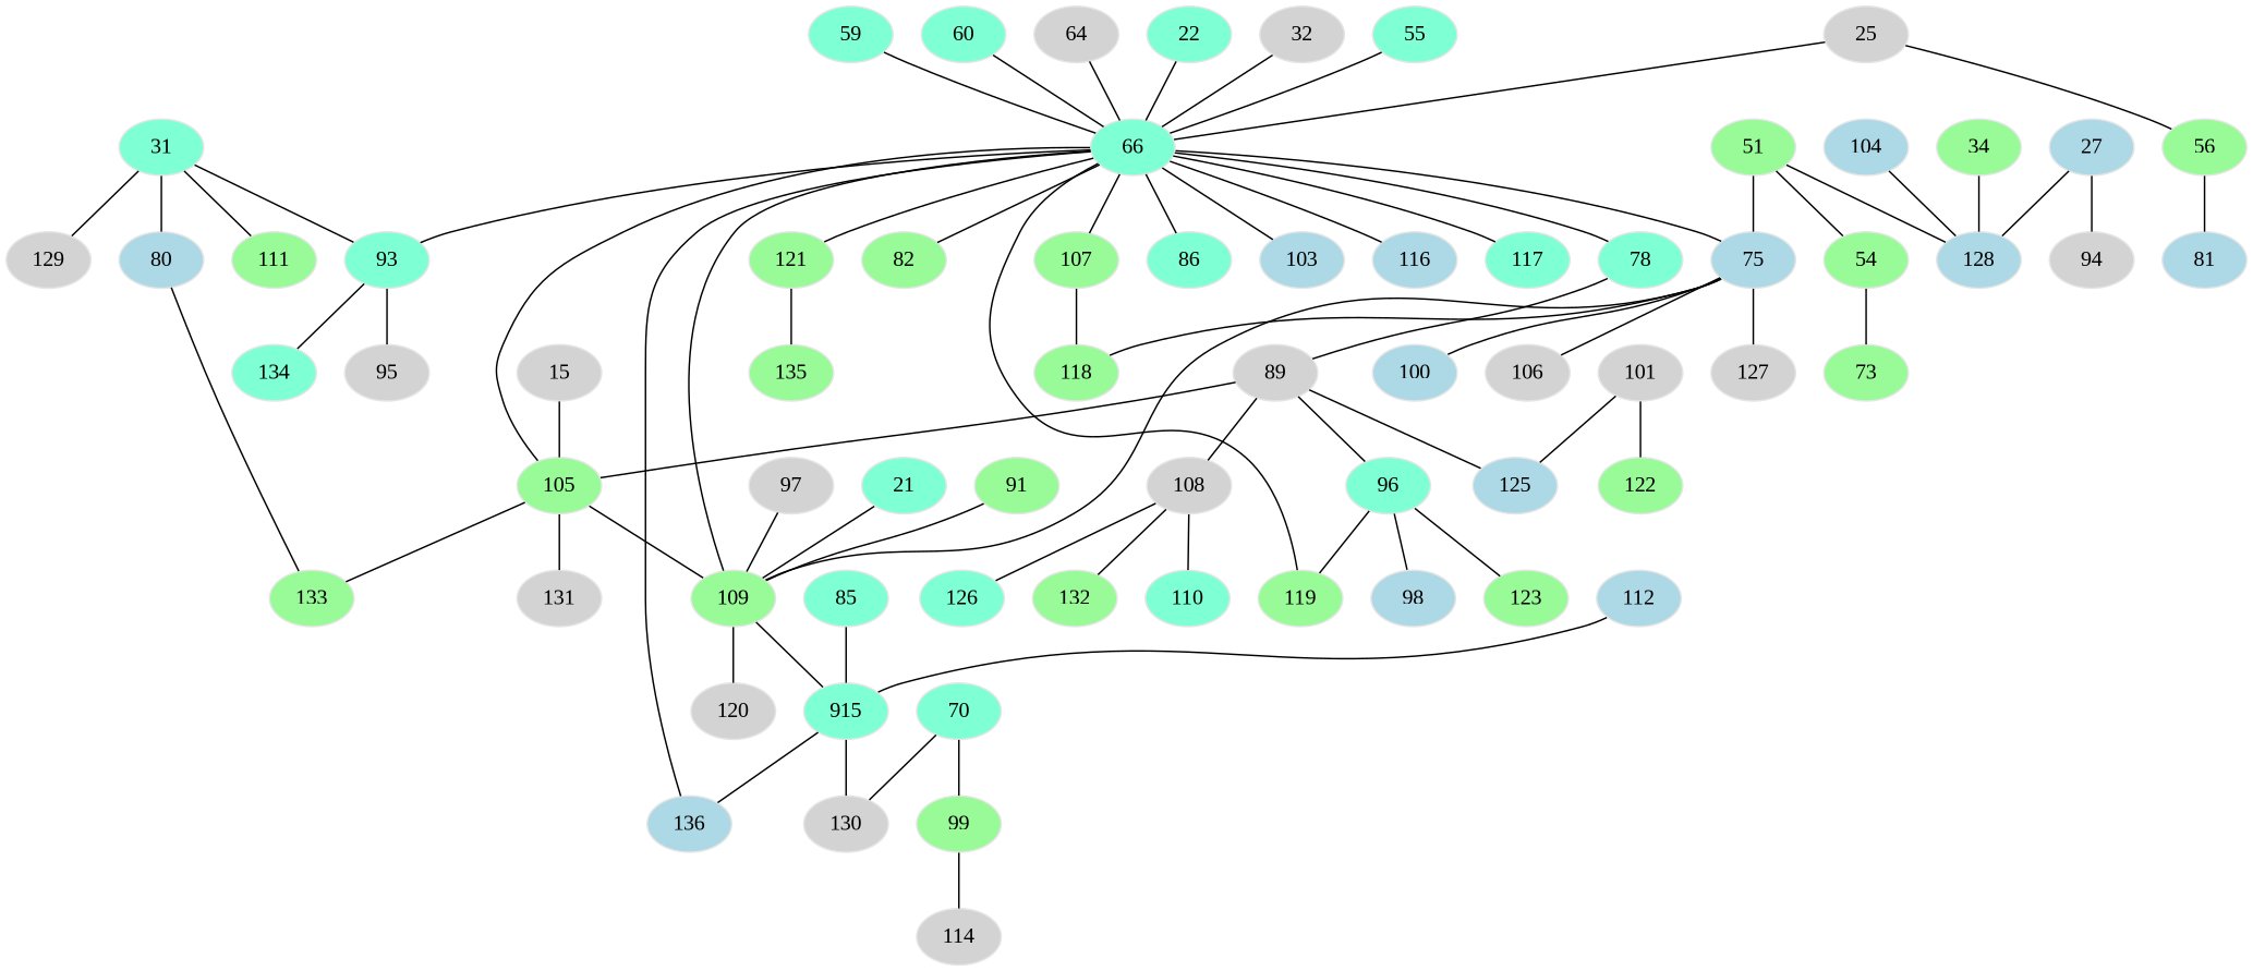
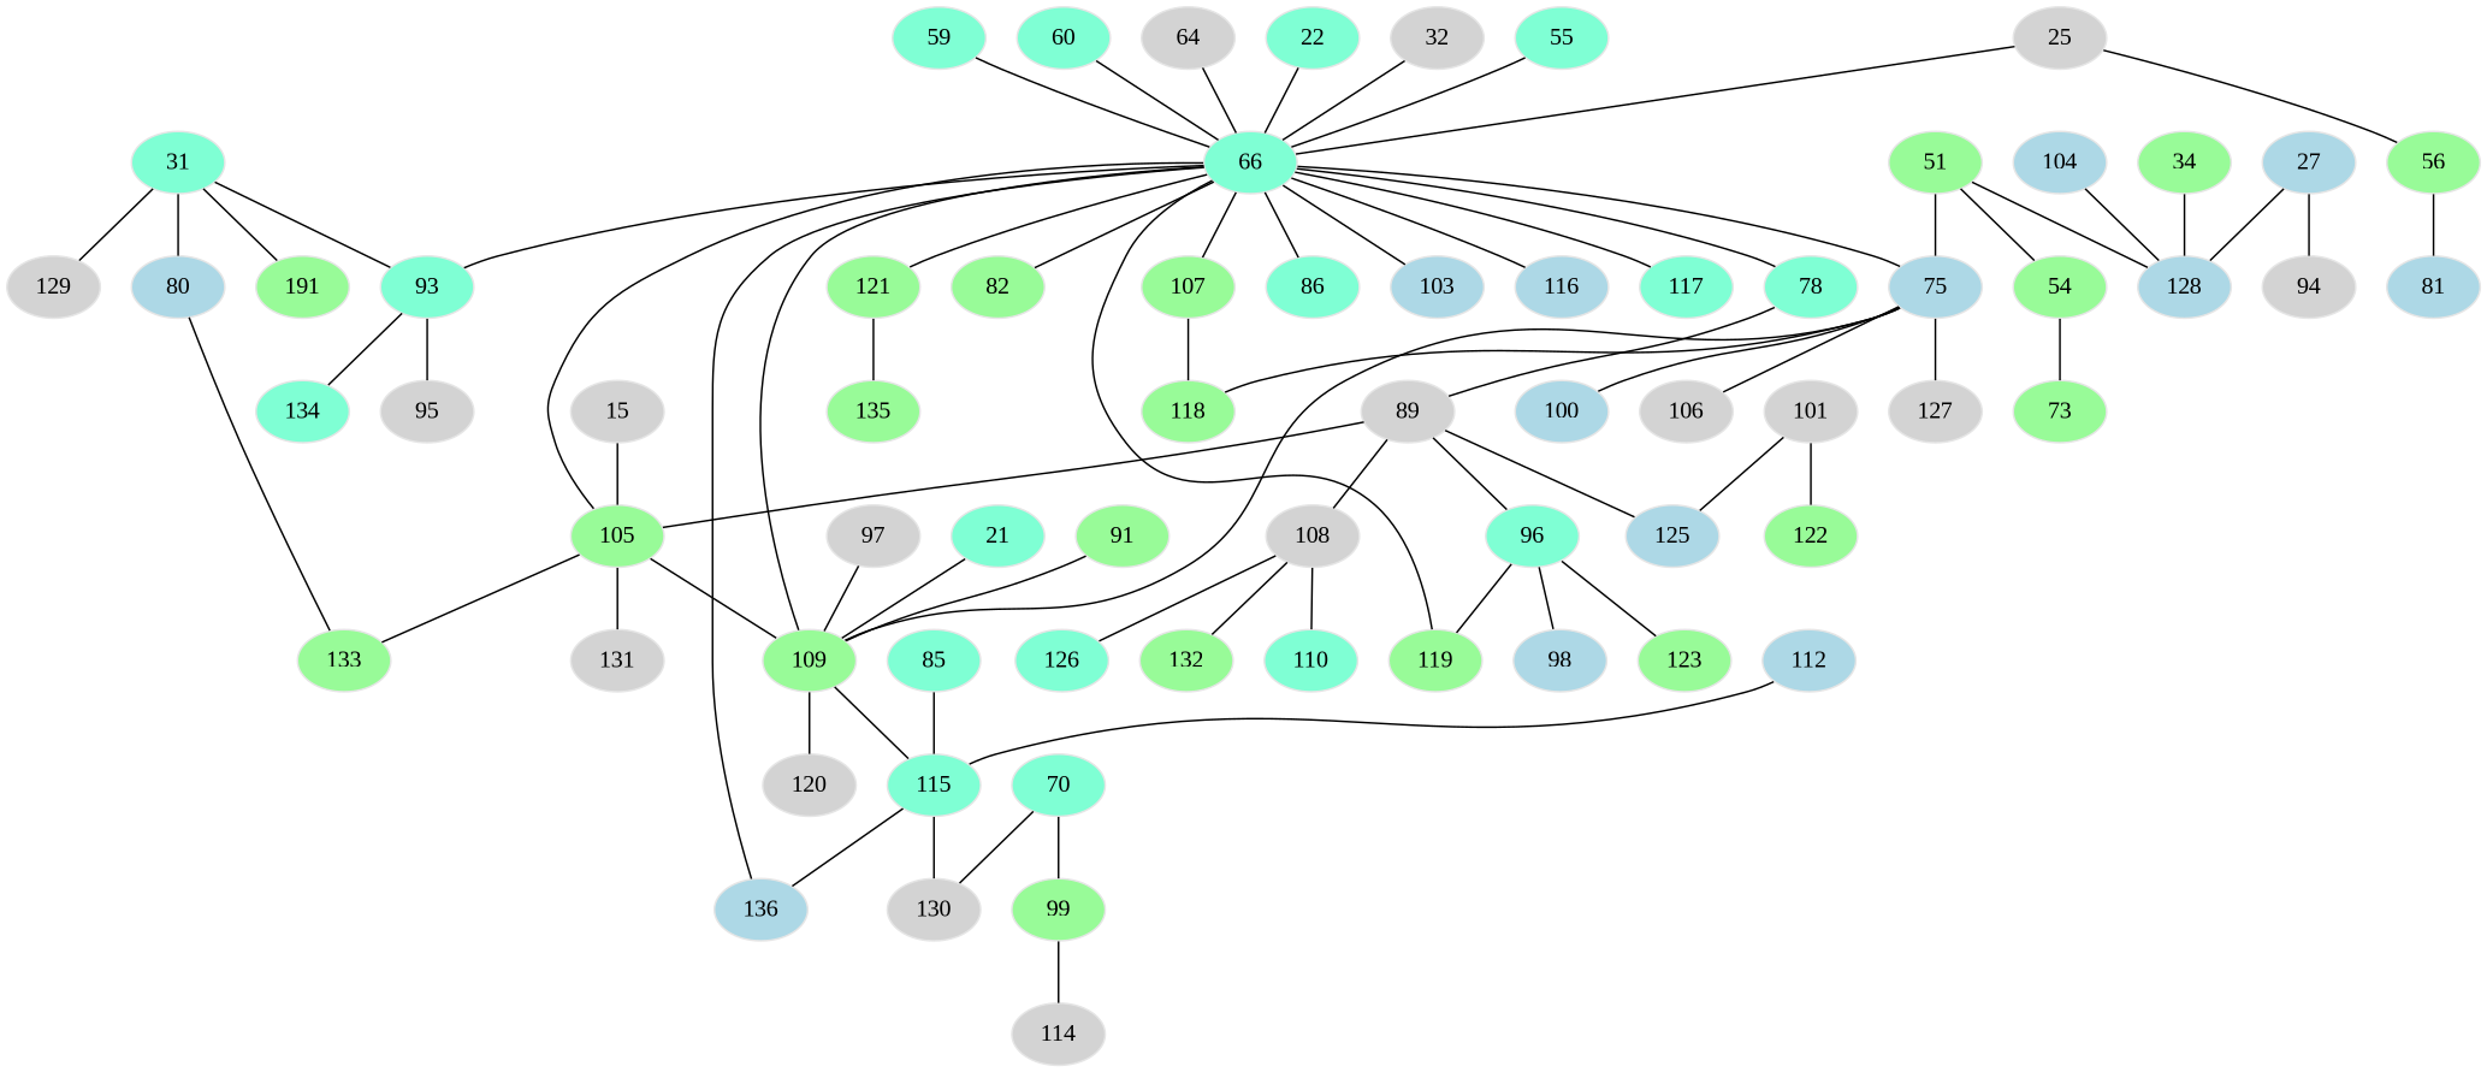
  graph {
    fontname="Liberation Serif"
    node [color=gray90 fillcolor=palegreen fontname="Liberation Serif" style=filled]
    edge [fontname="Liberation Serif"]
    105 [super="+76+88+7"]
    109 [super="+58+90"]
    133 [super="+52+71+102"]
    131 [fillcolor=lightgrey]
    15 [fillcolor=lightgrey]
-   115 [fillcolor=aquamarine super="+18+77" label=915]
+   115 [fillcolor=aquamarine super="+18+77"]
    120 [fillcolor=lightgrey]
    21 [fillcolor=aquamarine]
    66 [fillcolor=aquamarine super="+37+33"]
    93 [fillcolor=aquamarine super="+17"]
    75 [fillcolor=lightblue super="+49+72"]
    78 [fillcolor=aquamarine super="+35"]
    82
    86 [fillcolor=aquamarine]
    103 [fillcolor=lightblue]
    107
    116 [fillcolor=lightblue]
    117 [fillcolor=aquamarine]
    119 [super="+113"]
    121
    136 [fillcolor=lightblue super="+124"]
    22 [fillcolor=aquamarine]
    25 [fillcolor=lightgrey]
    56
    81 [fillcolor=lightblue]
    27 [fillcolor=lightblue]
    94 [fillcolor=lightgrey]
    128 [fillcolor=lightblue super="+26"]
    80 [fillcolor=lightblue super="+68"]
    31 [fillcolor=aquamarine]
-   111
+   111 [label=191]
    129 [fillcolor=lightgrey]
    95 [fillcolor=lightgrey]
    134 [fillcolor=aquamarine]
    32 [fillcolor=lightgrey]
    34
    51 [super="+47+44"]
    54
    73
    100 [fillcolor=lightblue]
    106 [fillcolor=lightgrey]
    118 [super="+43+62"]
    127 [fillcolor=lightgrey]
    55 [fillcolor=aquamarine]
    59 [fillcolor=aquamarine]
    60 [fillcolor=aquamarine]
    64 [fillcolor=lightgrey]
    89 [fillcolor=lightgrey super="+87"]
    135
    70 [fillcolor=aquamarine]
    99
    130 [fillcolor=lightgrey super="+57"]
    114 [fillcolor=lightgrey]
    96 [fillcolor=aquamarine super="+65"]
    108 [fillcolor=lightgrey super="+53+74+79"]
    125 [fillcolor=lightblue super="+92"]
    85 [fillcolor=aquamarine]
    98 [fillcolor=lightblue]
    123
    110 [fillcolor=aquamarine]
    126 [fillcolor=aquamarine]
    132
    91
    97 [fillcolor=lightgrey]
    101 [fillcolor=lightgrey]
    122
    104 [fillcolor=lightblue]
    112 [fillcolor=lightblue]
    105 -- 109 [weight=3]
    105 -- 133
    105 -- 131
    109 -- 115
    109 -- 120
    15 -- 105
    115 -- 136
    115 -- 130
    21 -- 109
    66 -- 105 [weight=2]
    66 -- 109
    66 -- 93
    66 -- 75
    66 -- 78 [weight=3]
    66 -- 82
    66 -- 86
    66 -- 103
    66 -- 107
    66 -- 116
    66 -- 117
    66 -- 119
    66 -- 121
    66 -- 136
    93 -- 95
    93 -- 134
    75 -- 109
    75 -- 100
    75 -- 106
    75 -- 118
    75 -- 127
    78 -- 89
    107 -- 118
    121 -- 135
    22 -- 66
    25 -- 66
    25 -- 56
    56 -- 81
    27 -- 94
    27 -- 128
    80 -- 133
    31 -- 93
    31 -- 80 [weight=2]
    31 -- 111
    31 -- 129
    32 -- 66
    34 -- 128
    51 -- 75
    51 -- 128
    51 -- 54
    54 -- 73
    55 -- 66
    59 -- 66
    60 -- 66
    64 -- 66
    89 -- 105 [weight=2]
    89 -- 96
    89 -- 108
    89 -- 125
    70 -- 99
    70 -- 130
    99 -- 114
    96 -- 119
    96 -- 98
    96 -- 123
    108 -- 110
    108 -- 126
    108 -- 132
    85 -- 115
    91 -- 109
    97 -- 109
    101 -- 125
    101 -- 122
    104 -- 128
    112 -- 115
  }
